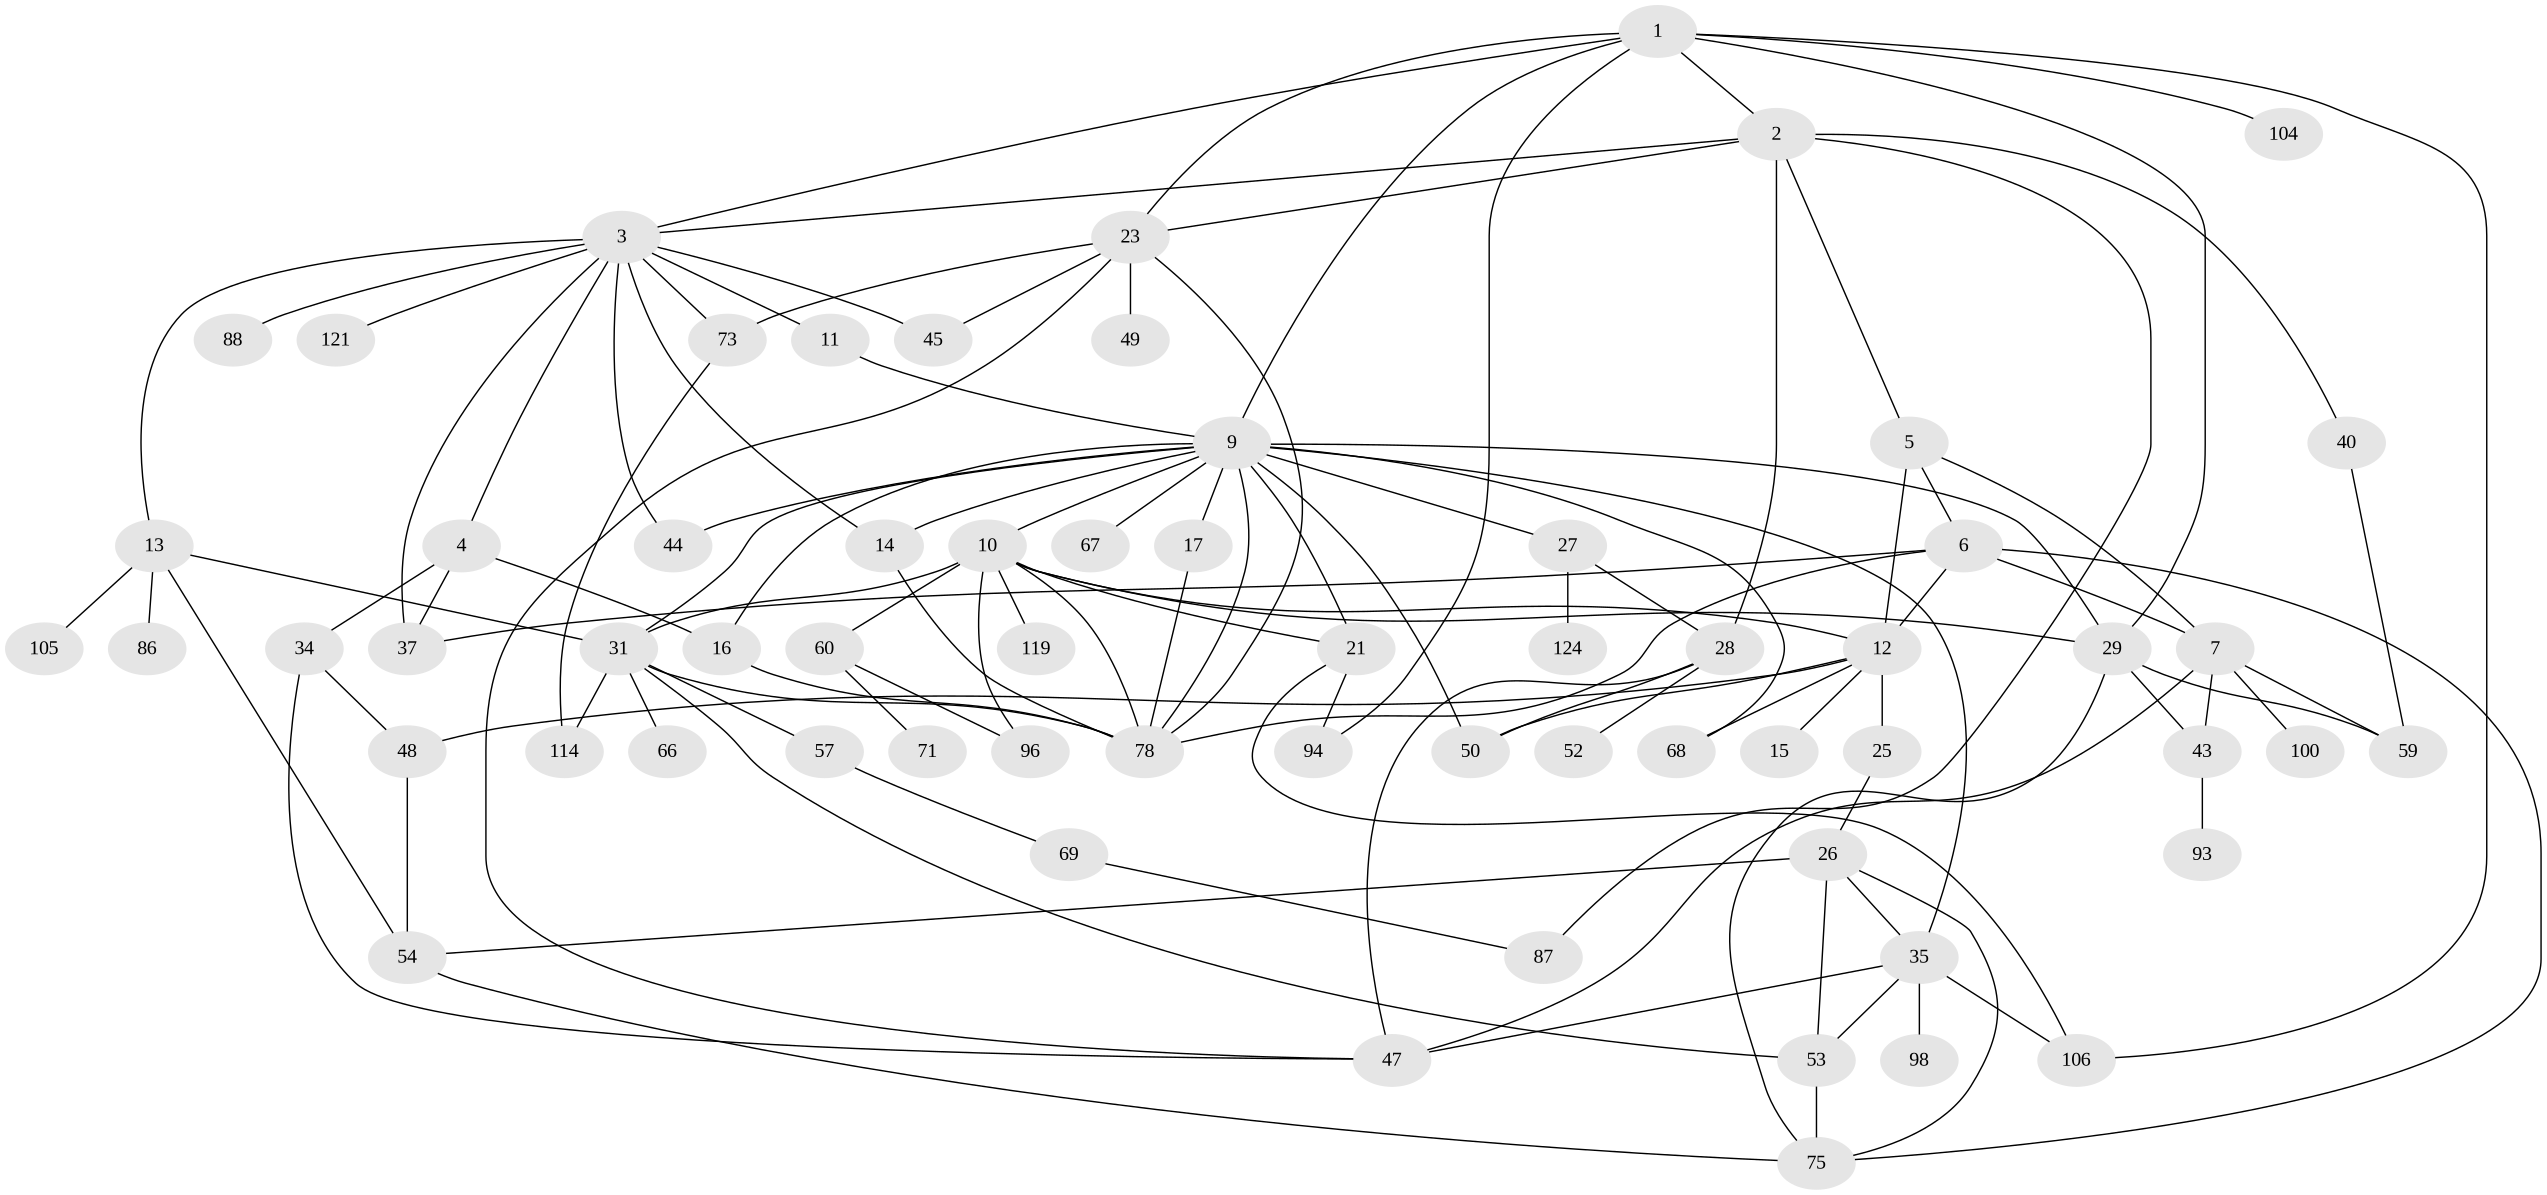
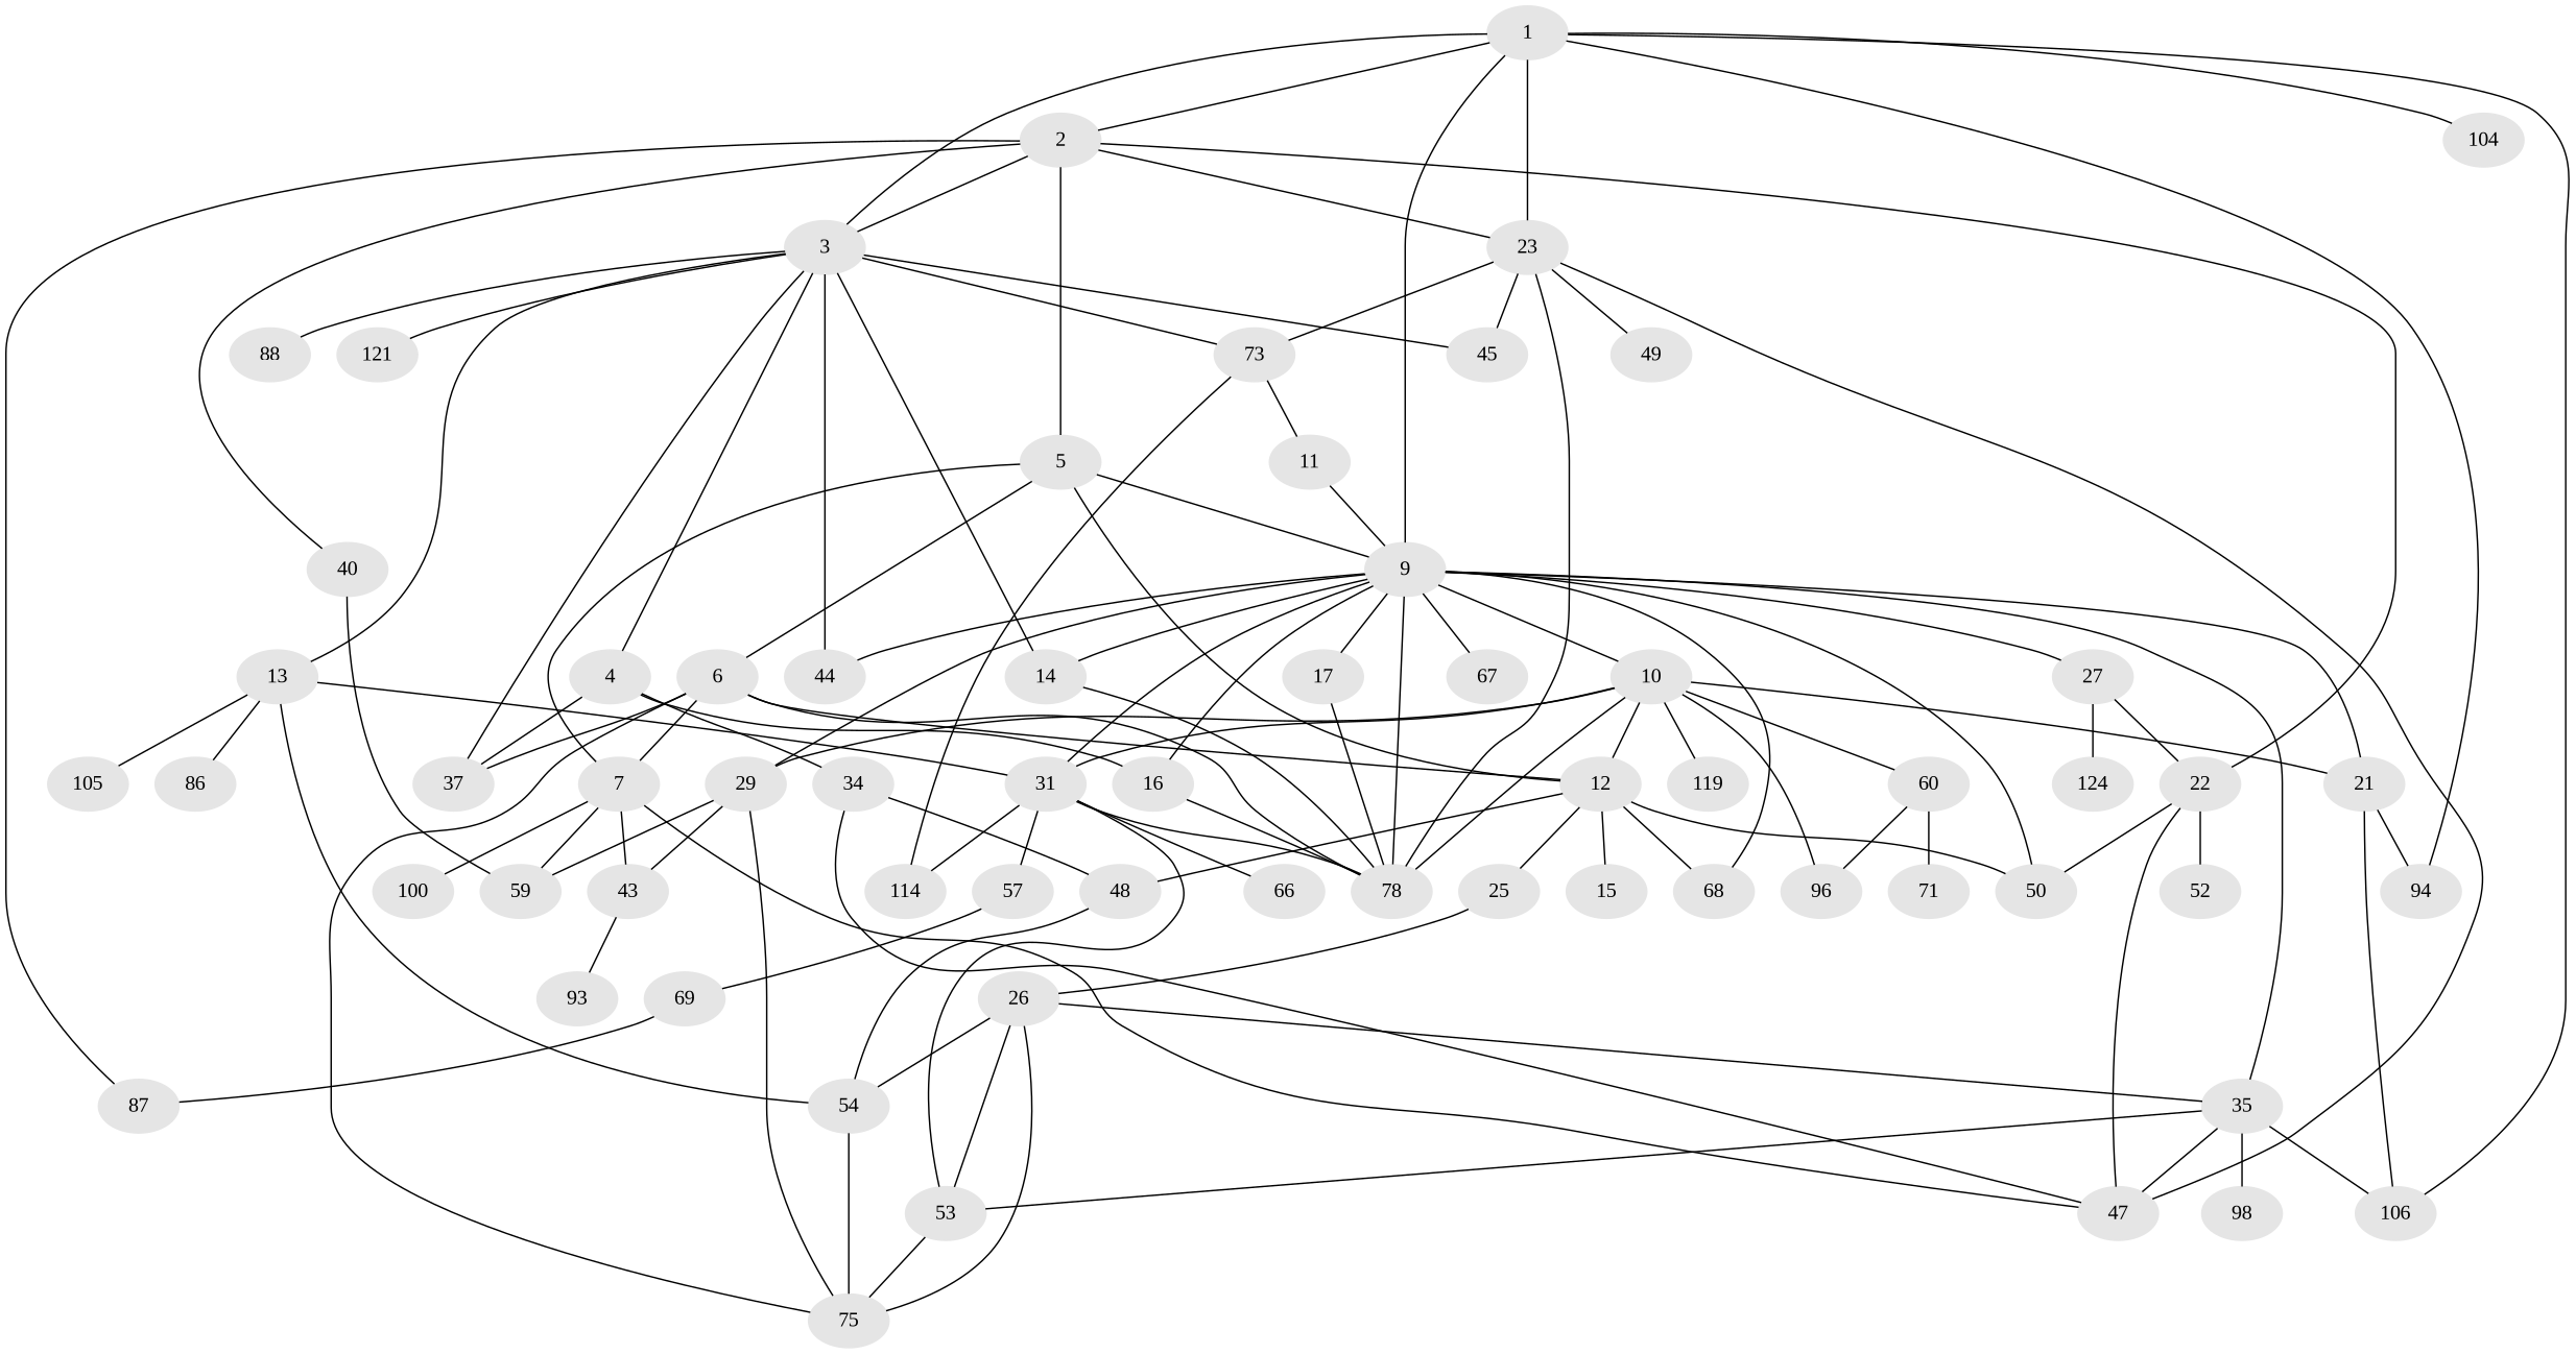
  graph {
    fontname="Liberation Serif"
    node [color=gray90 fontname="Liberation Serif" style=filled]
    edge [fontname="Liberation Serif"]
    1
    2
    3 [super="+8+30"]
    9 [super="+42+18"]
    23 [super="+46+110"]
    n6 [label=94]
    29 [super="+55"]
    104
    106 [super="+115"]
    5
-   28
+   28 [label=22]
    40
    87 [super="+111"]
    4
    11
    13 [super="+36"]
    14
    37 [super="+97"]
    44
    45 [super="+67"]
    73 [super="+120+109"]
    88 [super="+102"]
    121
    16
    78 [super="+94+90+128"]
    10 [super="+33+20"]
    17
    21
    27
    31 [super="+39"]
    35 [super="+38+61+62"]
    50 [super="+89"]
    n33 [label=67]
    68
    47 [super="+107+122"]
    49 [super="+103"]
    75 [super="+81+116"]
    43 [super="+113"]
    59 [super="+95+92"]
    6 [super="+70"]
    7 [super="+32+74"]
    12 [super="+19+91"]
    52
    34
    54 [super="+123+64"]
    86
    105
    114
    48 [super="+79+72"]
    100
    15
    25 [super="+80"]
    93
    60 [super="+83"]
    96 [super="+127"]
    119
    124
    53
    57
    66
    98
    71
    26
    69
    1 -- 2
    1 -- 3
    1 -- 9
    1 -- 23
    1 -- n6
-   1 -- 29
    1 -- 104
    1 -- 106
    2 -- 3
    2 -- 23
    2 -- 5
    2 -- 28
    2 -- 40
    2 -- 87
    3 -- 4
-   3 -- 11
+   73 -- 11
    3 -- 13
    3 -- 14
    3 -- 37
    3 -- 44
    3 -- 45
    3 -- 73
    3 -- 88
    3 -- 121
    9 -- 29
    9 -- 14
    9 -- 44
    9 -- 16
    9 -- 78
    9 -- 10 [weight=2]
    9 -- 17
    9 -- 21
    9 -- 27
    9 -- 31
    9 -- 35 [weight=2]
    9 -- 50
    9 -- n33
    9 -- 68
    23 -- 45
    23 -- 73
    23 -- 78
    23 -- 47
    23 -- 49
    29 -- 75
    29 -- 43
    29 -- 59
+   5 -- 9
    5 -- 6
    5 -- 7
    5 -- 12
    28 -- 50
    28 -- 47
    28 -- 52
    40 -- 59
    4 -- 37
    4 -- 16
    4 -- 34
    11 -- 9
    13 -- 31
    13 -- 54
    13 -- 86
    13 -- 105
    14 -- 78
    73 -- 114
    16 -- 78
    10 -- 29
    10 -- 78
    10 -- 21
    10 -- 31
    10 -- 12
    10 -- 60
    10 -- 96
    10 -- 119
    17 -- 78
    21 -- n6
    21 -- 106
    27 -- 28
    27 -- 124
    31 -- 78
    31 -- 114
    31 -- 53
    31 -- 57
    31 -- 66
    35 -- 106
    35 -- 47
    35 -- 53
    35 -- 98
    43 -- 93
    6 -- 37
    6 -- 78
    6 -- 75
    6 -- 7
    6 -- 12
    7 -- 47
    7 -- 43
    7 -- 59
    7 -- 100
    12 -- 50
    12 -- 68
    12 -- 48
    12 -- 15
    12 -- 25
    34 -- 47
    34 -- 48
    54 -- 75
    48 -- 54
    25 -- 26
    60 -- 96
    60 -- 71
    53 -- 75
    57 -- 69
    26 -- 35
    26 -- 75
    26 -- 54
    26 -- 53
    69 -- 87
  }
